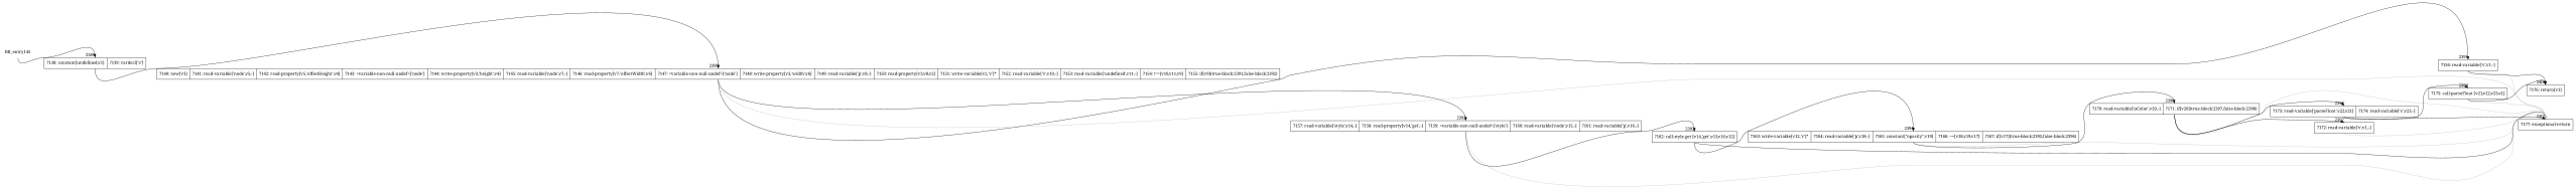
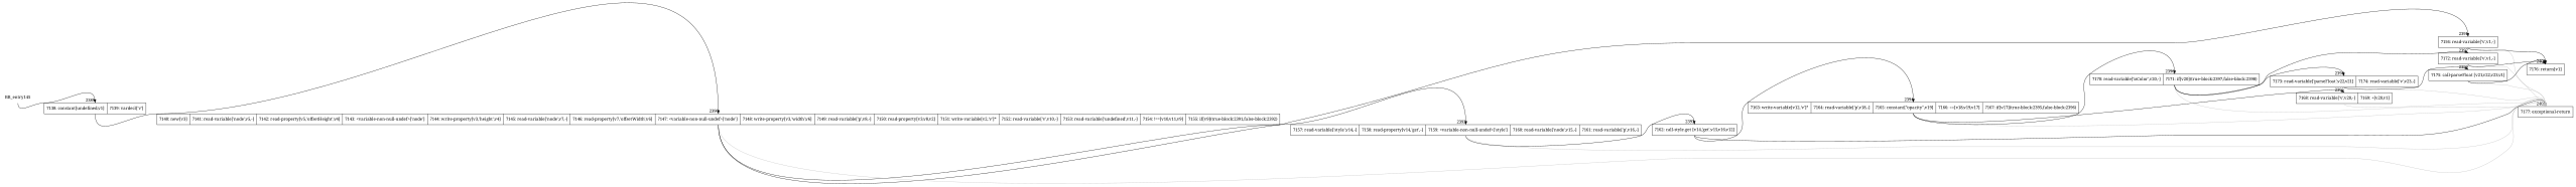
  digraph {
    fontname="Noto Serif"
    rankdir=LR
    node [fontname="Noto Serif" shape=record]
    edge [fontname="Noto Serif" headport=n tailport=s]
    BB_entry145 [shape=none]
    n2 [label="{7138: constant[undefined,v1]|7139: vardecl['v']}"]
    n3 [label="{7140: new[v3]|7141: read-variable['node',v5,-]|7142: read-property[v5,'offsetHeight',v4]|7143: \<variable-non-null-undef\>['node']|7144: write-property[v3,'height',v4]|7145: read-variable['node',v7,-]|7146: read-property[v7,'offsetWidth',v6]|7147: \<variable-non-null-undef\>['node']|7148: write-property[v3,'width',v6]|7149: read-variable['p',v8,-]|7150: read-property[v3,v8,v2]|7151: write-variable[v2,'v']*|7152: read-variable['v',v10,-]|7153: read-variable['undefined',v11,-]|7154: !==[v10,v11,v9]|7155: if[v9](true-block:2391,false-block:2392)}"]
    n4 [label="{7156: read-variable['v',v1,-]}"]
    n5 [label="{7157: read-variable['style',v14,-]|7158: read-property[v14,'get',-]|7159: \<variable-non-null-undef\>['style']|7160: read-variable['node',v15,-]|7161: read-variable['p',v16,-]}"]
    n6 [label="{7177: exceptional-return}"]
    n7 [label="{7176: return[v1]}"]
    n8 [label="{7162: call-style.get [v14,'get',v15,v16,v12]}"]
    n9 [label="{7163: write-variable[v12,'v']*|7164: read-variable['p',v18,-]|7165: constant[\"opacity\",v19]|7166: ==[v18,v19,v17]|7167: if[v17](true-block:2395,false-block:2396)}"]
+   n10 [label="{7168: read-variable['v',v20,-]|7169: +[v20,v1]}"]
    n11 [label="{7170: read-variable['isColor',v20,-]|7171: if[v20](true-block:2397,false-block:2398)}"]
    n12 [label="{7172: read-variable['v',v1,-]}"]
    n13 [label="{7173: read-variable['parseFloat',v22,v21]|7174: read-variable['v',v23,-]}"]
    n14 [label="{7175: call-parseFloat [v21,v22,v23,v1]}"]
    BB_entry145 -> n2 [headlabel="    2389"]
    n2 -> n3 [headlabel="      2390"]
    n3 -> n4 [headlabel="      2391"]
    n3 -> n5 [headlabel="      2392"]
    n3 -> n6 [color=gray headlabel="      2401"]
    n4 -> n6 [color=gray]
    n4 -> n7 [headlabel="      2400"]
    n5 -> n6 [color=gray]
    n5 -> n8 [headlabel="      2393"]
    n8 -> n6 [color=black]
    n8 -> n9 [headlabel="      2394"]
    n9 -> n6 [color=gray]
+   n9 -> n10 [headlabel="      2395"]
    n9 -> n11 [headlabel="      2396"]
+   n10 -> n6 [color=gray]
    n11 -> n6 [color=gray]
    n11 -> n12 [headlabel="      2397"]
    n11 -> n13 [headlabel="      2398"]
    n12 -> n6 [color=gray]
-   n13 -> n6 [color=black]
+   n12 -> n7
+   n13 -> n6 [color=gray]
    n13 -> n14 [headlabel="      2399"]
    n14 -> n6 [color=gray]
    n14 -> n7
  }
